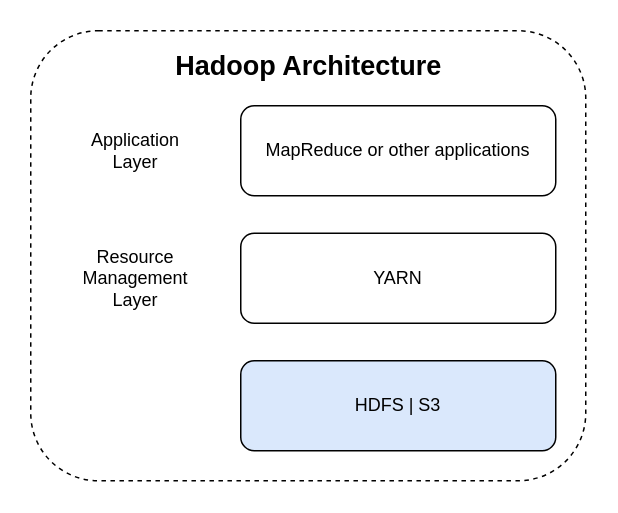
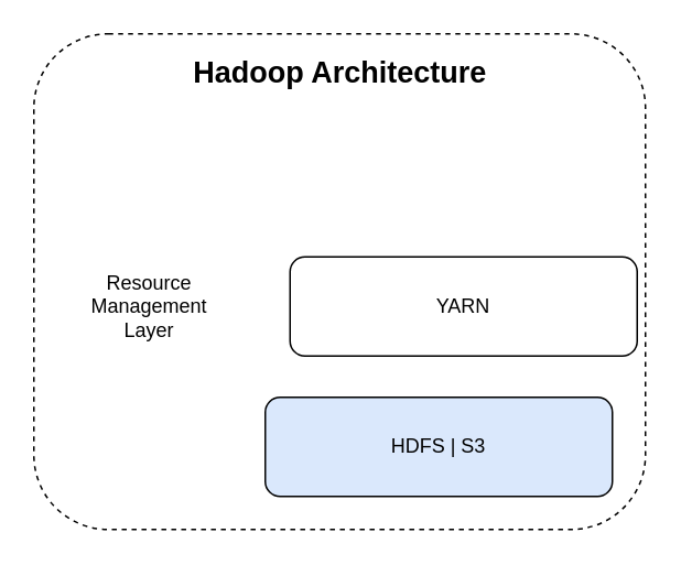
  <mxCell id="0" />
  <mxCell id="1" parent="0" />
  <mxCell id="2" value="" style="rounded=1;whiteSpace=wrap;html=1;dashed=1;" parent="1" vertex="1"><mxGeometry x="20" y="20" width="370" height="300" as="geometry" /></mxCell>
- <mxCell id="3" value="MapReduce or other applications" style="rounded=1;whiteSpace=wrap;html=1;" parent="1" vertex="1"><mxGeometry x="160" y="70" width="210" height="60" as="geometry" /></mxCell>
- <mxCell id="4" value="YARN" style="rounded=1;whiteSpace=wrap;html=1;" parent="1" vertex="1"><mxGeometry x="160" y="155" width="210" height="60" as="geometry" /></mxCell>
+ <mxCell id="4" value="YARN" style="rounded=1;whiteSpace=wrap;html=1;" parent="1" vertex="1"><mxGeometry x="175" y="155" width="210" height="60" as="geometry" /></mxCell>
  <mxCell id="5" value="HDFS | S3" style="rounded=1;whiteSpace=wrap;html=1;fillColor=#dae8fc;" parent="1" vertex="1"><mxGeometry x="160" y="240" width="210" height="60" as="geometry" /></mxCell>
- <mxCell id="6" value="Application Layer" style="text;html=1;strokeColor=none;fillColor=none;align=center;verticalAlign=middle;whiteSpace=wrap;rounded=0;fontSize=12;" parent="1" vertex="1"><mxGeometry x="60" y="85" width="60" height="30" as="geometry" /></mxCell>
  <mxCell id="7" value="Resource Management Layer" style="text;html=1;strokeColor=none;fillColor=none;align=center;verticalAlign=middle;whiteSpace=wrap;rounded=0;fontSize=12;" parent="1" vertex="1"><mxGeometry x="60" y="170" width="60" height="30" as="geometry" /></mxCell>
  <mxCell id="8" value="&lt;font style=&quot;font-size: 18px;&quot;&gt;Hadoop Architecture&lt;/font&gt;" style="text;strokeColor=none;fillColor=none;html=1;fontSize=12;fontStyle=1;verticalAlign=middle;align=center;" parent="1" vertex="1"><mxGeometry x="155" y="24" width="100" height="40" as="geometry" /></mxCell>
